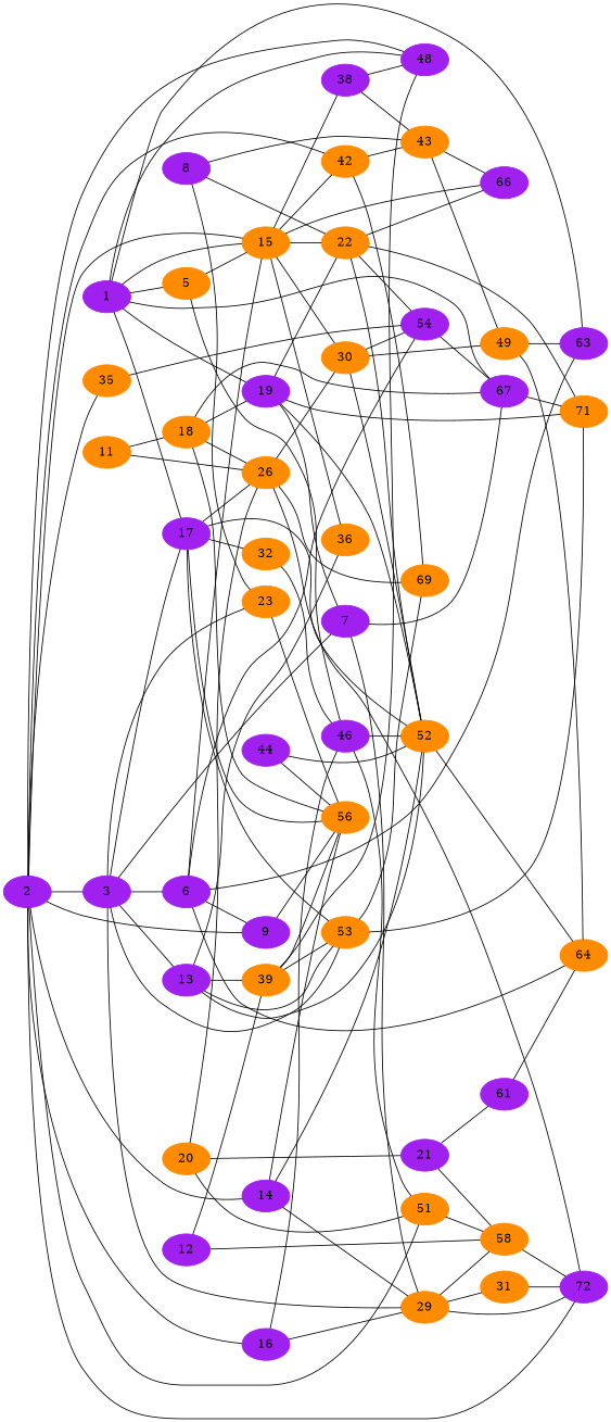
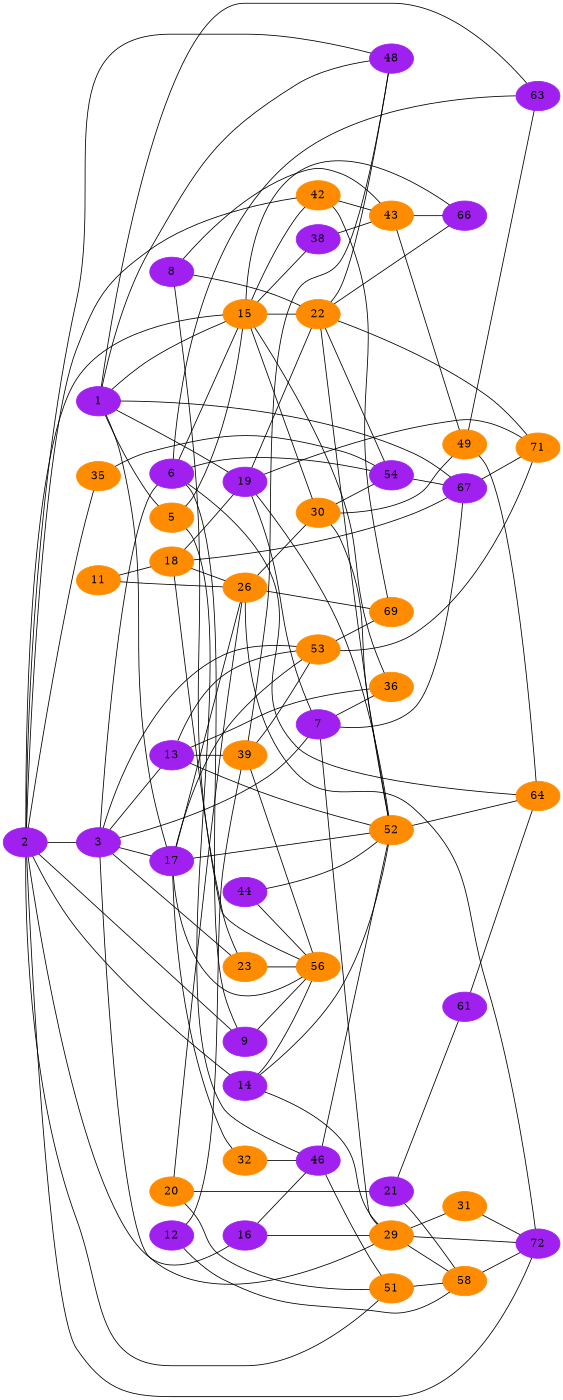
  graph {
    rankdir=LR
    node [color=darkorange style=filled]
    1 [color=purple super="+47+10"]
    5
    15 [super="+35+45"]
    17 [color=purple super="+41+59"]
    19 [color=purple super="+65"]
    48 [color=purple super="+50"]
    63 [color=purple]
    67 [color=purple]
    46 [color=purple]
    42
    36
    22 [super="+68+60+24"]
    30 [super="+40"]
    38 [color=purple]
    66 [color=purple]
    53
    56
    26 [super="+37"]
    52 [super="+55"]
    32
    7 [color=purple]
    71
    2 [color=purple super="+70"]
    3 [color=purple super="+4"]
    9 [color=purple]
    14 [color=purple]
    16 [color=purple]
    n28 [label=35]
    51
    72 [color=purple]
    6 [color=purple]
    13 [color=purple super="+57"]
    23
    29 [super="+34"]
    54 [color=purple]
    43
    69
    58
    64
    39 [super="+62"]
    31
    8 [color=purple]
    49
    11
    18
    12 [color=purple]
    21 [color=purple]
    61 [color=purple]
    20
    44 [color=purple]
    1 -- 5
    1 -- 15
    1 -- 17 [weight=2]
    1 -- 19
    1 -- 48
    1 -- 63
    1 -- 67
    5 -- 15
    5 -- 46
    15 -- 42
    15 -- 36
    15 -- 22 [weight=2]
    15 -- 30
    15 -- 38
    15 -- 66
    17 -- 53
    17 -- 56
    17 -- 26
    17 -- 52
    17 -- 32
    19 -- 22
    19 -- 52
    19 -- 7
    19 -- 71
    67 -- 71
    46 -- 52
    46 -- 51
    42 -- 43
    42 -- 69
-   38 -- 48
+   22 -- 48
    22 -- 66
    22 -- 52
    22 -- 71
    22 -- 54
    30 -- 52
    30 -- 54
    30 -- 49
    38 -- 43
    53 -- 71
    53 -- 69
    26 -- 30
    26 -- 72
    26 -- 69 [weight=2]
    52 -- 64
    32 -- 46
    7 -- 67
+   7 -- 36
    7 -- 29
    2 -- 15
    2 -- 48
    2 -- 42
    2 -- 3 [weight=2]
    2 -- 9
    2 -- 14
    2 -- 16
    2 -- n28
    2 -- 51
    2 -- 72
    3 -- 17
    3 -- 53
    3 -- 7
    3 -- 6
    3 -- 13
    3 -- 23
    3 -- 29
    9 -- 56
    14 -- 56
    14 -- 52
    14 -- 29 [weight=2]
    16 -- 46
    16 -- 29 [weight=2]
    n28 -- 54
    51 -- 58
    6 -- 15
    6 -- 63
    6 -- 9
    6 -- 54
    6 -- 64
    13 -- 36
    13 -- 53
    13 -- 52
    13 -- 39
    23 -- 56
    29 -- 72
    29 -- 58
    29 -- 31
    54 -- 67
    43 -- 66
    43 -- 49
    58 -- 72
    39 -- 48
    39 -- 53
    39 -- 56
    31 -- 72
    8 -- 22
    8 -- 23
    8 -- 43
    49 -- 63
    49 -- 64
    11 -- 26
    11 -- 18
    18 -- 19
    18 -- 67
    18 -- 56
    18 -- 26
    12 -- 58
    12 -- 39
    21 -- 58
    21 -- 61
    61 -- 64
    20 -- 26
    20 -- 51
    20 -- 21
    44 -- 56
    44 -- 52
  }
